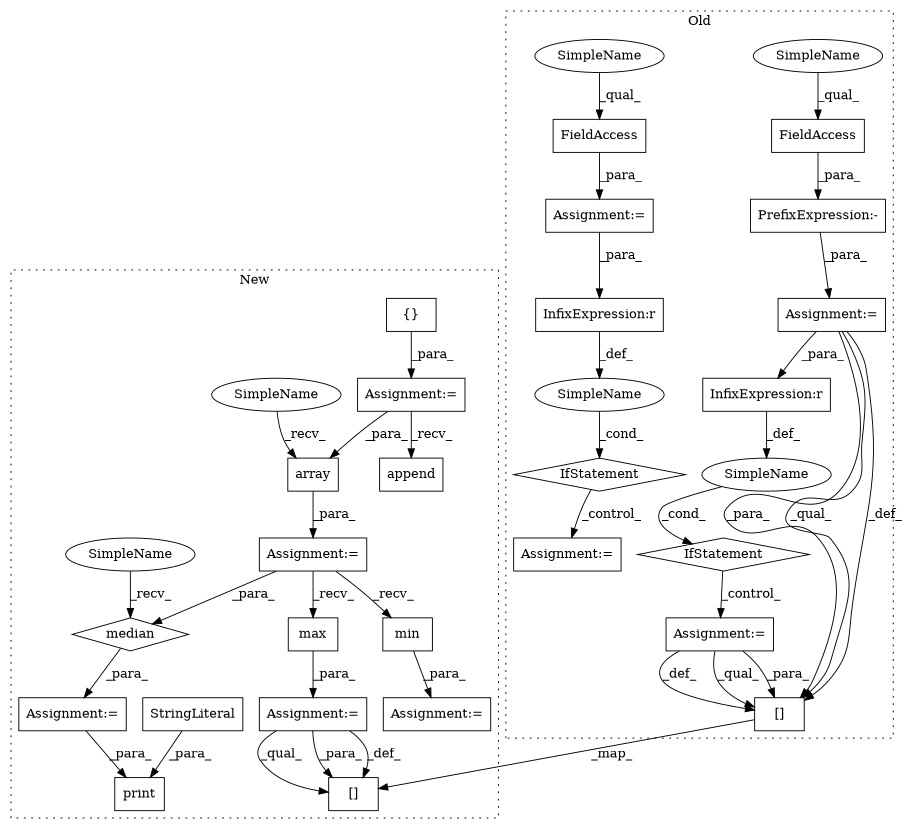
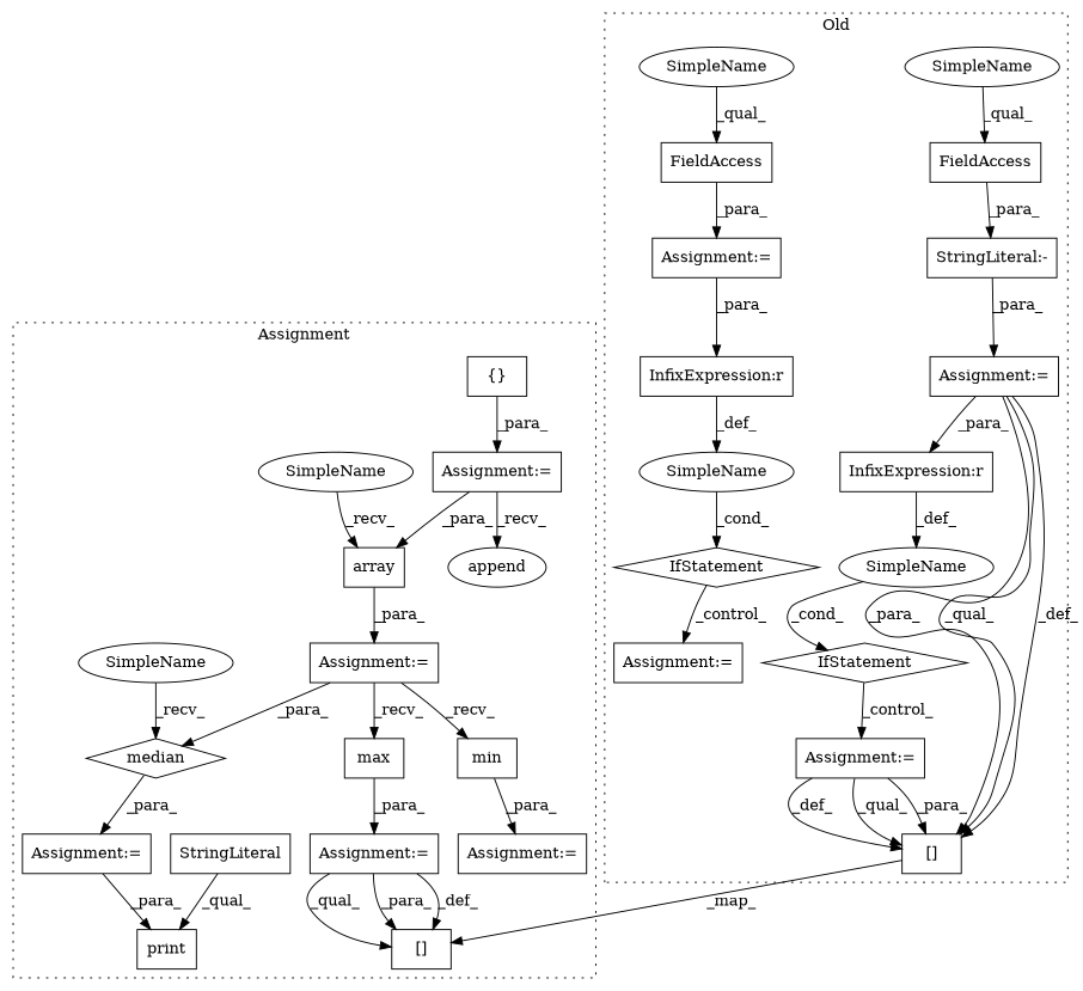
  digraph {
    node [a=7 l=1 shape=box]
    n1 [a=25 l="4,2" label=IfStatement s="1849,1881" shape=diamond]
    n2 [label="Assignment:=" s=1909]
    n3 [a=42 label=SimpleName shape=ellipse l=""]
    n4 [a=27 l=3 label="InfixExpression:r" s=1862]
-   n5 [a=38 label="PrefixExpression:-" s=1681]
+   n5 [a=38 label="StringLiteral:-" s=1681]
    n6 [a=22 l=9 label=FieldAccess s=1682]
    n7 [a=22 l=9 label=FieldAccess s=1714]
    n8 [label="Assignment:=" s=1680]
    n9 [label="Assignment:=" s=1713]
    n10 [a=27 l=3 label="InfixExpression:r" s=1948]
    n11 [a=25 l="4,2" label=IfStatement s="1935,1967" shape=diamond]
    n12 [a=42 label=SimpleName shape=ellipse l=""]
    n13 [label="Assignment:=" s=1995]
    n14 [a=2 l="14,2" label="[]" s="2945,3027"]
    n15 [a=42 l=5 label=SimpleName s=1682 shape=ellipse]
    n16 [a=42 l=5 label=SimpleName s=1714 shape=ellipse]
    n17 [a=32 l="7,1" label=median s="2054,2069" shape=diamond]
    n18 [a=32 l="6,1" label=array s="1933,1947"]
    n19 [a=4 l=2 label="{}" s=1752]
    n20 [a=32 l=5 label=max s=1980]
    n21 [a=32 l="6,1" label=print s="2190,2246"]
    n22 [a=45 l=30 label=StringLiteral s=2196]
    n23 [a=32 l=5 label=min s=2017]
    n24 [label="Assignment:=" s=1926]
    n25 [label="Assignment:=" s=2007]
    n26 [label="Assignment:=" s=1970]
    n27 [label="Assignment:=" s=1742]
    n28 [label="Assignment:=" s=2047]
-   n29 [a=32 l="7,1" label=append s="1889,1905"]
+   n29 [a=32 l="7,1" label=append s="1889,1905" shape=ellipse]
    n30 [a=2 l="14,2" label="[]" s="3063,3145"]
    n31 [a=42 l=5 label=SimpleName s=1927 shape=ellipse]
    n32 [a=42 l=5 label=SimpleName s=2048 shape=ellipse]
    subgraph cluster_1 {
      label=Old
      style=dotted
      n1
      n2
      n3
      n4
      n5
      n6
      n7
      n8
      n9
      n10
      n11
      n12
      n13
      n14
      n15
      n16
    }
    subgraph cluster_2 {
-     label=New
+     label=Assignment
      style=dotted
      n17
      n18
      n19
      n20
      n21
      n22
      n23
      n24
      n25
      n26
      n27
      n28
      n29
      n30
      n31
      n32
    }
    n1 -> n2 [label=_control_]
    n2 -> n14 [label=_def_]
    n2 -> n14 [label=_qual_]
    n2 -> n14 [label=_para_]
    n3 -> n1 [label=_cond_]
    n4 -> n3 [label=_def_]
    n5 -> n8 [label=_para_]
    n6 -> n5 [label=_para_]
    n7 -> n9 [label=_para_]
    n8 -> n4 [label=_para_]
    n8 -> n14 [label=_para_]
    n8 -> n14 [label=_qual_]
    n8 -> n14 [label=_def_]
    n9 -> n10 [label=_para_]
    n10 -> n12 [label=_def_]
    n11 -> n13 [label=_control_]
    n12 -> n11 [label=_cond_]
    n14 -> n30 [label=_map_]
    n15 -> n6 [label=_qual_]
    n16 -> n7 [label=_qual_]
    n17 -> n28 [label=_para_]
    n18 -> n24 [label=_para_]
    n19 -> n27 [label=_para_]
    n20 -> n26 [label=_para_]
-   n22 -> n21 [label=_para_]
+   n22 -> n21 [label=_qual_]
    n23 -> n25 [label=_para_]
    n24 -> n17 [label=_para_]
    n24 -> n20 [label=_recv_]
    n24 -> n23 [label=_recv_]
    n26 -> n30 [label=_def_]
    n26 -> n30 [label=_qual_]
    n26 -> n30 [label=_para_]
    n27 -> n18 [label=_para_]
    n27 -> n29 [label=_recv_]
    n28 -> n21 [label=_para_]
    n31 -> n18 [label=_recv_]
    n32 -> n17 [label=_recv_]
  }
